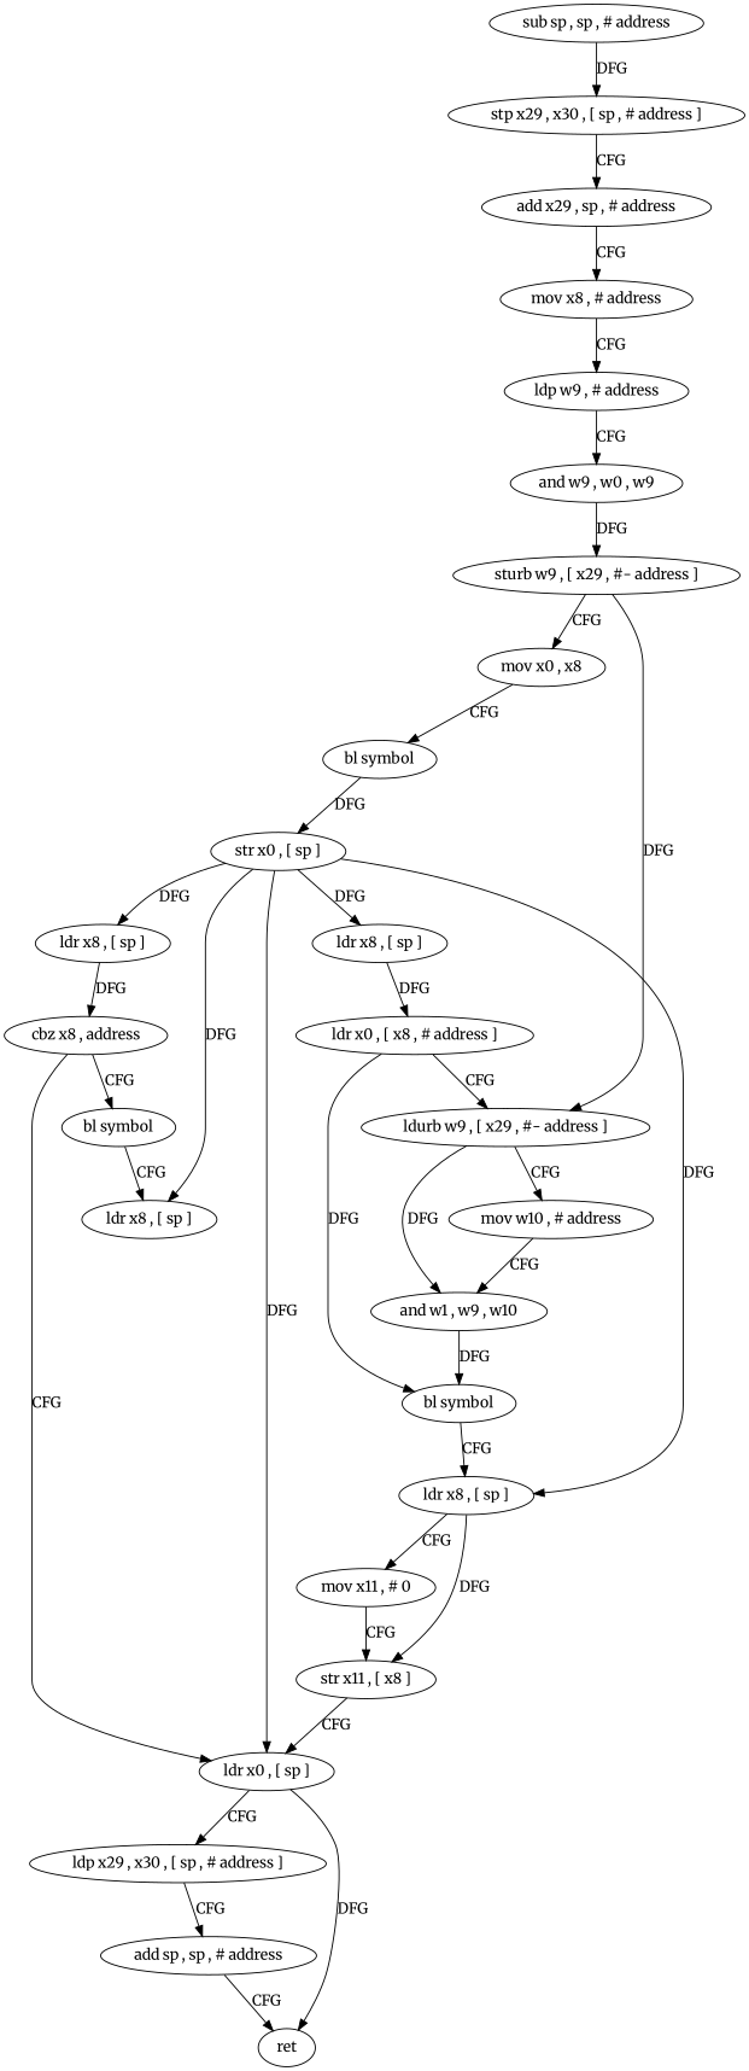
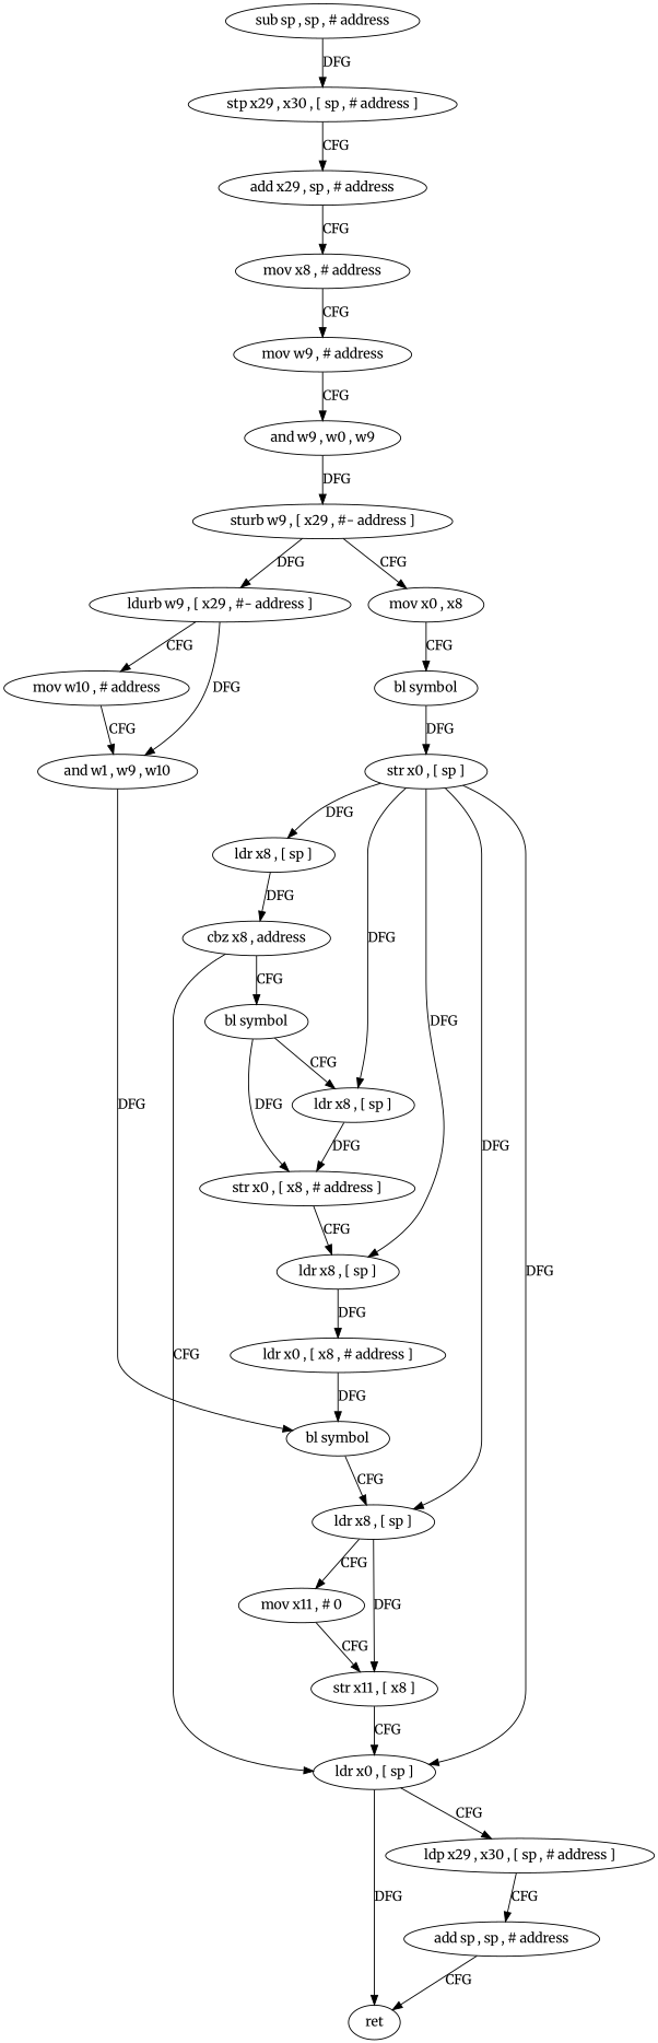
  digraph {
    fontname=Merriweather
    node [fontname=Merriweather]
    edge [fontname=Merriweather]
    n1 [label="sub sp , sp , # address"]
    n2 [label="stp x29 , x30 , [ sp , # address ]"]
    n3 [label="add x29 , sp , # address"]
    n4 [label="mov x8 , # address"]
-   n5 [label="ldp w9 , # address"]
+   n5 [label="mov w9 , # address"]
    n6 [label="and w9 , w0 , w9"]
    n7 [label="sturb w9 , [ x29 , #- address ]"]
    n8 [label="mov x0 , x8"]
    n9 [label="ldurb w9 , [ x29 , #- address ]"]
    n10 [label="bl symbol"]
    n11 [label="mov w10 , # address"]
    n12 [label="and w1 , w9 , w10"]
    n13 [label="str x0 , [ sp ]"]
    n14 [label="ldr x8 , [ sp ]"]
    n15 [label="ldr x0 , [ sp ]"]
    n16 [label="ldr x8 , [ sp ]"]
    n17 [label="ldr x8 , [ sp ]"]
    n18 [label="ldr x8 , [ sp ]"]
    n19 [label="cbz x8 , address"]
    n20 [label="ldp x29 , x30 , [ sp , # address ]"]
    n21 [label=ret]
+   n22 [label="str x0 , [ x8 , # address ]"]
    n23 [label="ldr x0 , [ x8 , # address ]"]
    n24 [label="mov x11 , # 0"]
    n25 [label="str x11 , [ x8 ]"]
    n26 [label="bl symbol"]
    n27 [label="add sp , sp , # address"]
    n28 [label="bl symbol"]
    n1 -> n2 [label=DFG]
    n2 -> n3 [label=CFG]
    n3 -> n4 [label=CFG]
    n4 -> n5 [label=CFG]
    n5 -> n6 [label=CFG]
    n6 -> n7 [label=DFG]
    n7 -> n8 [label=CFG]
    n7 -> n9 [label=DFG]
    n8 -> n10 [label=CFG]
    n9 -> n11 [label=CFG]
    n9 -> n12 [label=DFG]
    n10 -> n13 [label=DFG]
    n11 -> n12 [label=CFG]
    n12 -> n28 [label=DFG]
    n13 -> n14 [label=DFG]
    n13 -> n15 [label=DFG]
    n13 -> n16 [label=DFG]
    n13 -> n17 [label=DFG]
    n13 -> n18 [label=DFG]
    n14 -> n19 [label=DFG]
    n15 -> n20 [label=CFG]
    n15 -> n21 [label=DFG]
+   n16 -> n22 [label=DFG]
    n17 -> n23 [label=DFG]
    n18 -> n24 [label=CFG]
    n18 -> n25 [label=DFG]
    n19 -> n15 [label=CFG]
    n19 -> n26 [label=CFG]
    n20 -> n27 [label=CFG]
-   n23 -> n9 [label=CFG]
+   n22 -> n17 [label=CFG]
    n23 -> n28 [label=DFG]
    n24 -> n25 [label=CFG]
    n25 -> n15 [label=CFG]
    n26 -> n16 [label=CFG]
+   n26 -> n22 [label=DFG]
    n27 -> n21 [label=CFG]
    n28 -> n18 [label=CFG]
  }
